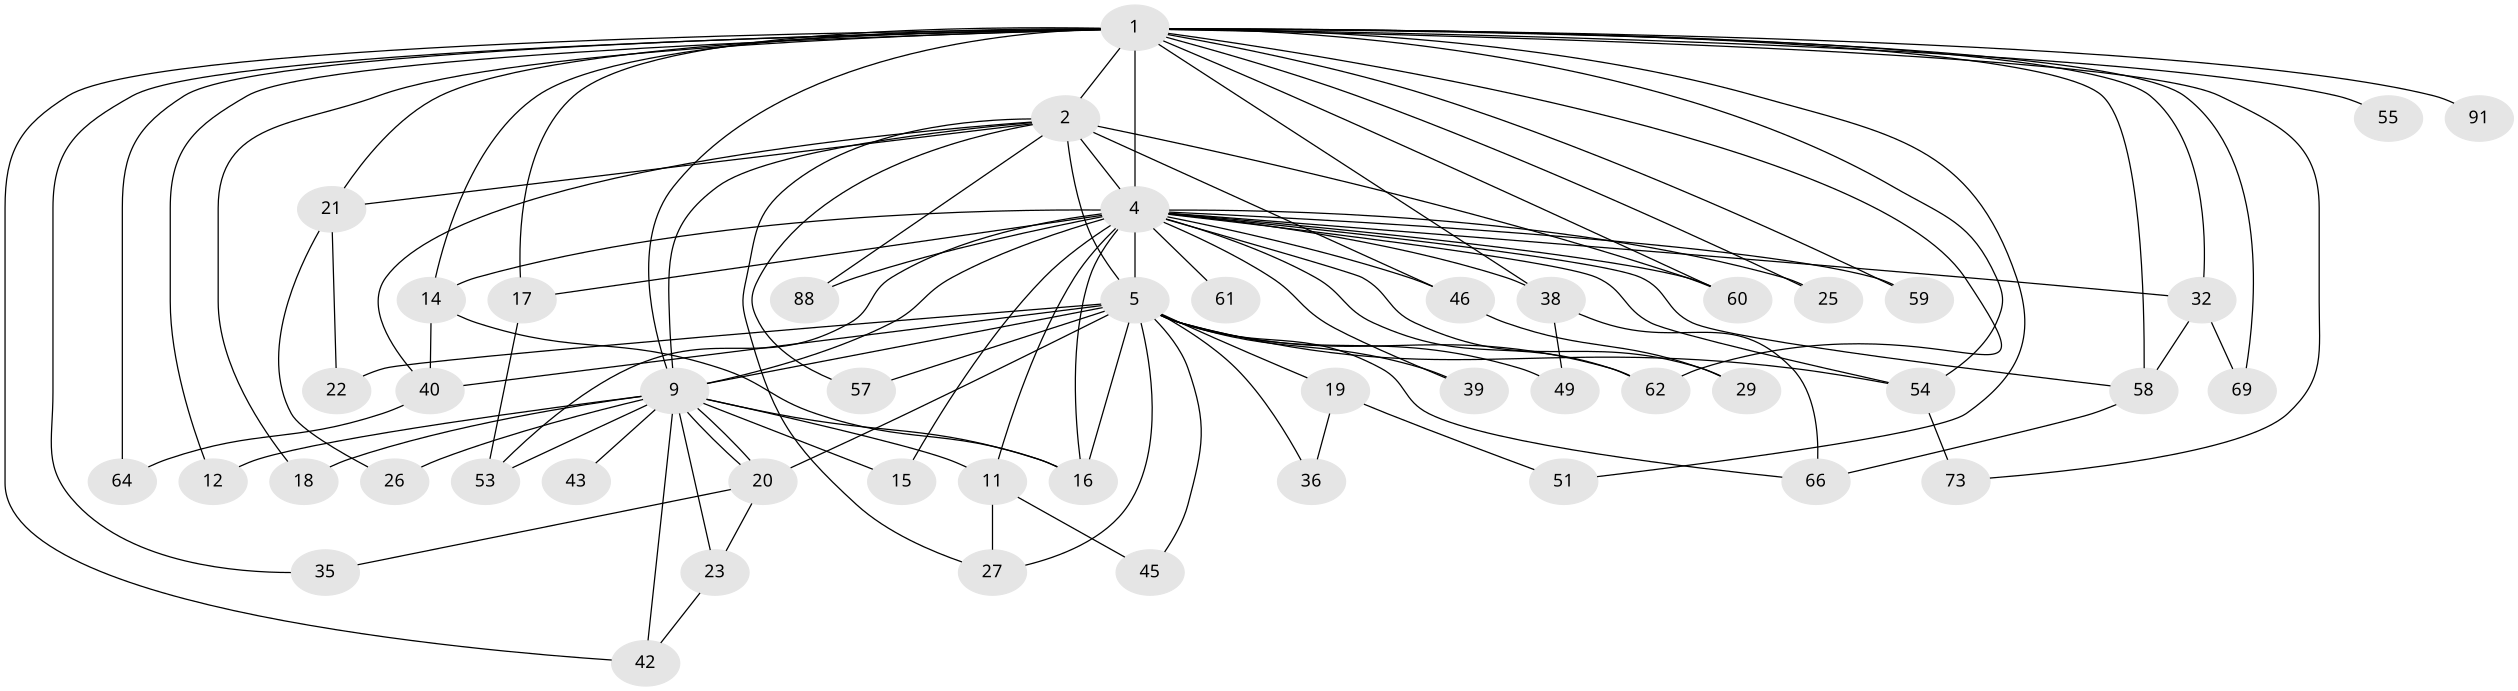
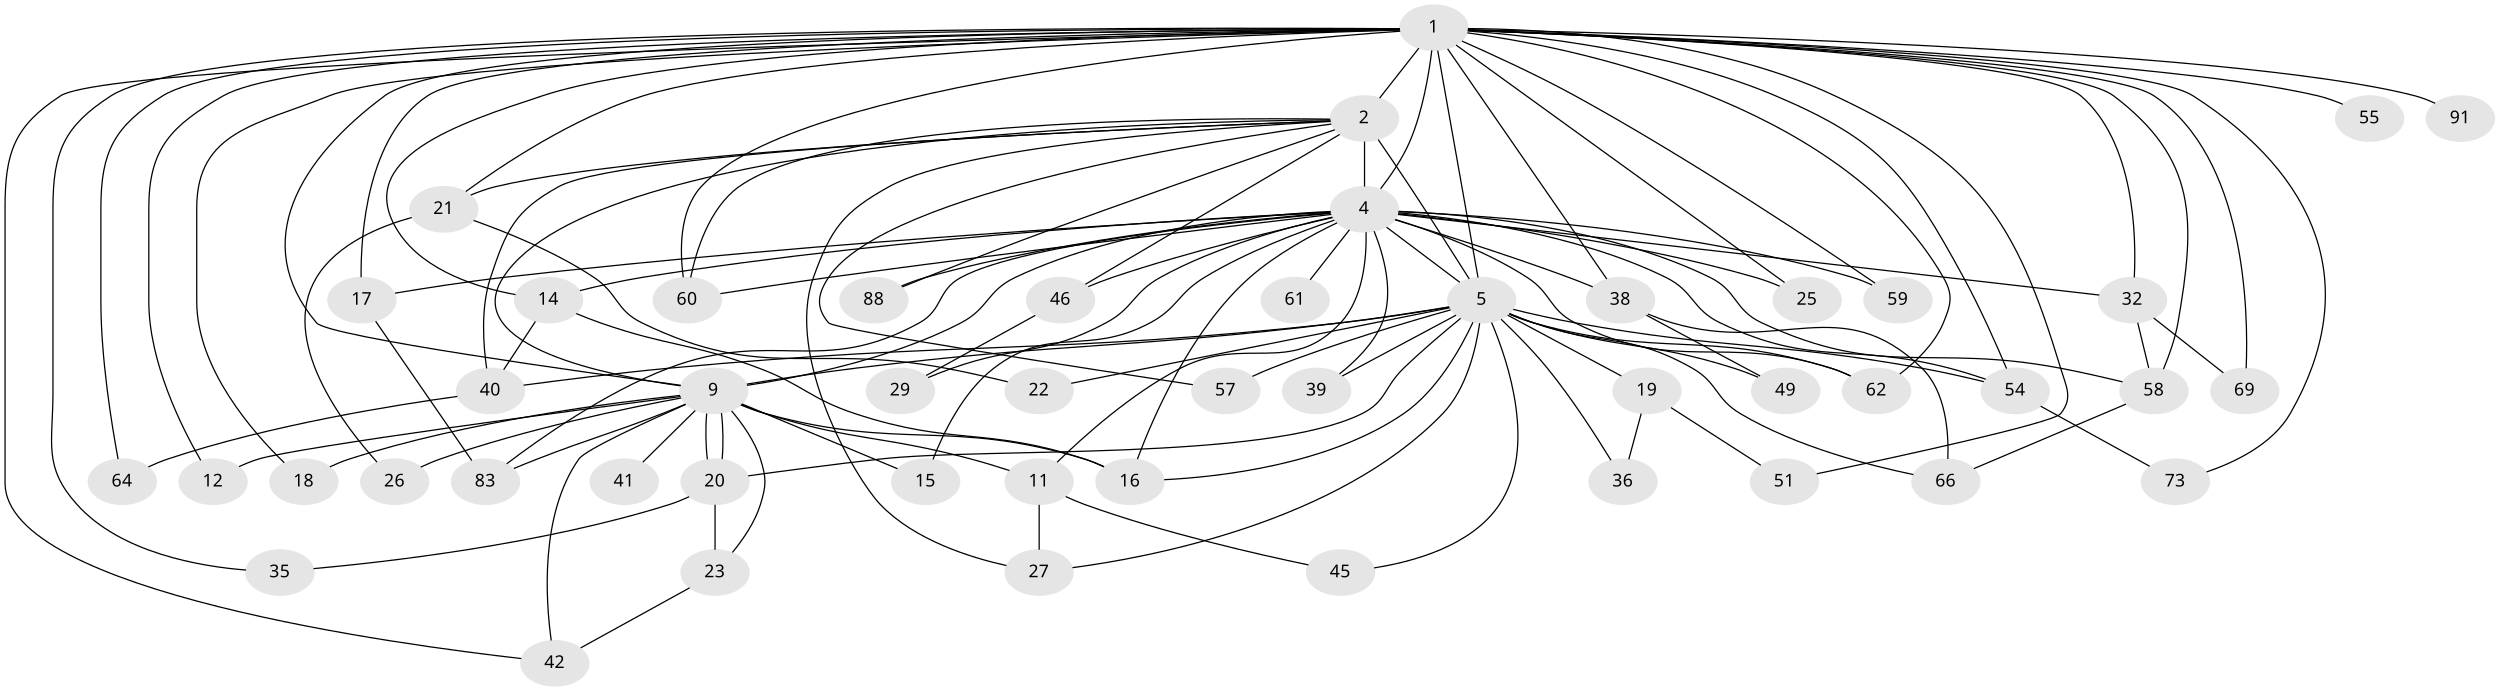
  graph {
    fontname="Noto Sans"
    node [color=gray90 fontname="Noto Sans" style=filled]
    edge [fontname="Noto Sans"]
    1 [super="+3"]
    2 [super="+72+52+28+42"]
    4 [super="+93+50+10"]
    5 [super="+87+90+47+7"]
    9 [super="+13+37+67+56"]
    12
    14
    17
    18
    21
    25
    32 [super="+34"]
    35
    38 [super="+94"]
    n15 [label=42]
    51
    54 [super="+83"]
    55
    58
    59
    60
    62
    64
    69
    73
    91
    27 [super="+33"]
    40 [super="+74"]
    46
    57
    n31 [label=88]
    11 [super="+63"]
    15
    16 [super="+81"]
    29
    39
-   53 [super="+80"]
+   53 [super="+80" label=83]
    61
    19
    22
    36
    45
    49
    66
    20
-   41 [label=43]
+   41
    23
    26
    1 -- 2 [weight=5]
    1 -- 4 [weight=8]
+   1 -- 5 [weight=9]
    1 -- 9 [weight=7]
    1 -- 12
    1 -- 14
    1 -- 17
    1 -- 18
    1 -- 21
    1 -- 25
    1 -- 32
    1 -- 35
    1 -- 38
    1 -- n15
    1 -- 51
    1 -- 54
    1 -- 55 [weight=2]
    1 -- 58 [weight=2]
    1 -- 59
    1 -- 60
    1 -- 62
    1 -- 64
    1 -- 69
    1 -- 73
    1 -- 91
    2 -- 4 [weight=4]
    2 -- 5 [weight=7]
    2 -- 9
    2 -- 21
    2 -- 60
    2 -- 27
    2 -- 40
    2 -- 46
    2 -- 57
    2 -- n31
    4 -- 5 [weight=8]
    4 -- 9 [weight=4]
    4 -- 14 [weight=2]
    4 -- 17
    4 -- 25 [weight=2]
    4 -- 32 [weight=2]
    4 -- 38
    4 -- 54
    4 -- 58
    4 -- 59
    4 -- 60
    4 -- 62
    4 -- 46
    4 -- n31
    4 -- 11 [weight=2]
    4 -- 15
    4 -- 16
    4 -- 29
    4 -- 39
    4 -- 53
    4 -- 61
    5 -- 9 [weight=5]
    5 -- 54
    5 -- 62
    5 -- 27
    5 -- 40
    5 -- 57
    5 -- 16
    5 -- 39
    5 -- 19
    5 -- 22
    5 -- 36
    5 -- 45
    5 -- 49
    5 -- 66
    5 -- 20
    9 -- 12
    9 -- 18 [weight=2]
    9 -- n15
    9 -- 11
    9 -- 15
    9 -- 16
    9 -- 53
    9 -- 20
    9 -- 20
    9 -- 41
    9 -- 23
    9 -- 26
    14 -- 40
    14 -- 16
    17 -- 53
    21 -- 22
    21 -- 26
    32 -- 58
    32 -- 69
    38 -- 49
    38 -- 66
    54 -- 73
    58 -- 66
    40 -- 64
    46 -- 29
    11 -- 27
    11 -- 45
    19 -- 51
    19 -- 36
    20 -- 35
    20 -- 23
    23 -- n15
  }
